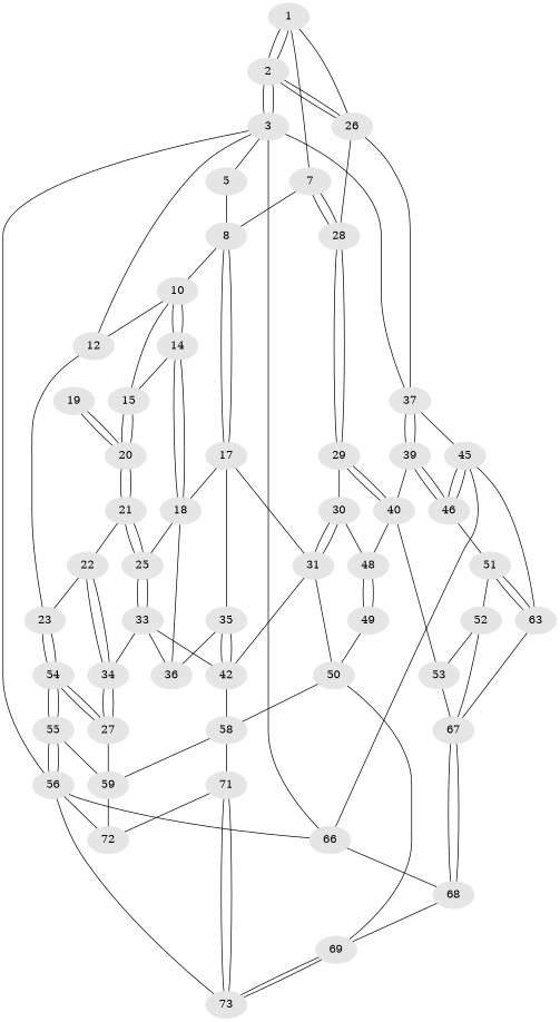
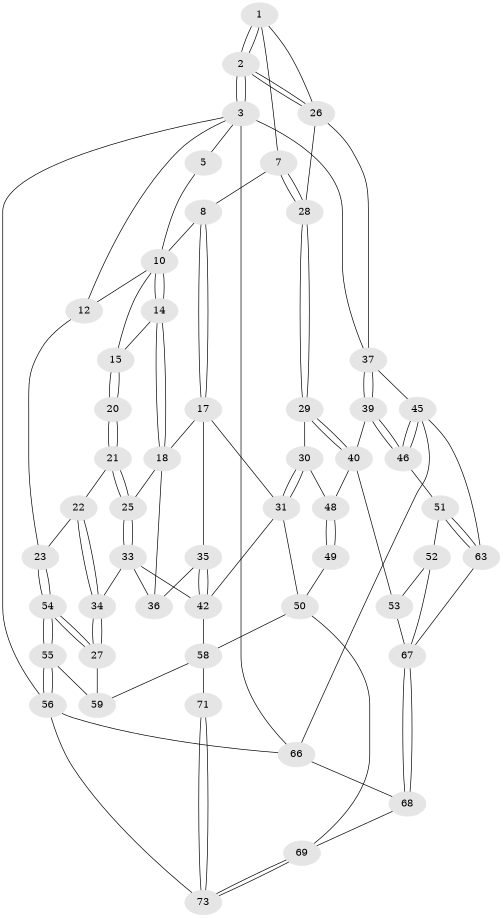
  graph {
    node [color=gray90 style=filled]
    1 [super="+6"]
    2
    7
    26 [super="+27"]
    3 [super="+4"]
    8 [super="+9"]
    28
    37 [super="+38"]
    5
    12 [super="+13"]
    56 [super="+74"]
    66
    23
    39
    45 [super="+62"]
-   72
    73 [super="+75"]
    68 [super="+76"]
    10 [super="+11"]
    17 [super="+32"]
    29
    14
    15 [super="+16"]
    18 [super="+24"]
    31 [super="+44"]
    35
    20
-   19
    54
    25
    36
    21
    42 [super="+43"]
    50 [super="+64"]
    33 [super="+41"]
    22
    34
    n38 [label=27]
    55
    30
    40 [super="+47"]
    48
    53 [super="+60"]
    49
    58 [super="+65"]
    69
    59 [super="+61"]
    46
    63
    51
    67 [super="+70"]
    71
    52
    1 -- 2
    1 -- 2
    1 -- 7
    1 -- 26
    2 -- 26
    2 -- 26
    2 -- 3
    2 -- 3
    7 -- 8
    7 -- 28
    7 -- 28
    26 -- 28
    26 -- 37
    3 -- 37
    3 -- 5
    3 -- 12
    3 -- 56
    3 -- 66
    8 -- 10
    8 -- 17
    8 -- 17
    28 -- 29
    28 -- 29
    37 -- 39
    37 -- 39
    37 -- 45
-   5 -- 8
+   5 -- 10
    12 -- 23
    56 -- 66
-   56 -- 72
    56 -- 73
    66 -- 68
    23 -- 54
    23 -- 54
    39 -- 40
    39 -- 46
    39 -- 46
    45 -- 66
    45 -- 46
    45 -- 46
    45 -- 63
    68 -- 69
    10 -- 12
    10 -- 14
    10 -- 14
    10 -- 15
    17 -- 18
    17 -- 31
    17 -- 35
    29 -- 30
    29 -- 40
    29 -- 40
    14 -- 15
    14 -- 18
    14 -- 18
    15 -- 20
    15 -- 20
    18 -- 25
    18 -- 36
    31 -- 42
    31 -- 50
    35 -- 36
    35 -- 42
    35 -- 42
    20 -- 21
    20 -- 21
-   19 -- 20
-   19 -- 20
    54 -- n38
    54 -- n38
    54 -- 55
    54 -- 55
    25 -- 33
    25 -- 33
    21 -- 25
    21 -- 25
    21 -- 22
    42 -- 58
    50 -- 58
    50 -- 69
    33 -- 36
    33 -- 42
    33 -- 34
    22 -- 23
    22 -- 34
    22 -- 34
    34 -- n38
    34 -- n38
    n38 -- 59
    55 -- 56
    55 -- 56
    55 -- 59
    30 -- 31
    30 -- 31
    30 -- 48
    40 -- 48
    40 -- 53
    48 -- 49
    48 -- 49
    53 -- 67
    49 -- 50
    58 -- 59
    58 -- 71
    69 -- 73
    69 -- 73
-   59 -- 72
    46 -- 51
    63 -- 67
    51 -- 63
    51 -- 63
    51 -- 52
    67 -- 68
    67 -- 68
-   71 -- 72
    71 -- 73
    71 -- 73
    52 -- 53
    52 -- 67
  }
